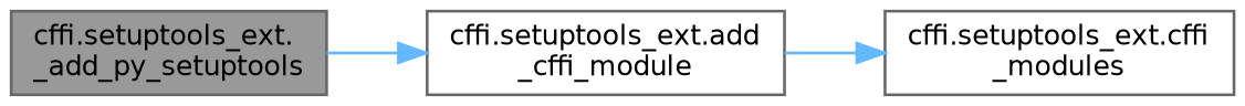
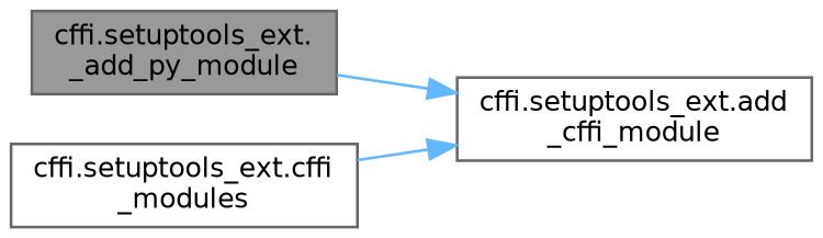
  digraph {
    rankdir=RL
    node [color=grey40 fillcolor=white fontname=Helvetica fontsize=10 shape=box style=filled]
    edge [color=steelblue1 dir=back fontname=Helvetica fontsize=10 labelfontname=Helvetica labelfontsize=10 style=solid]
-   n1 [color=gray40 fillcolor=grey60 fontcolor=black height=0.2 label="cffi.setuptools_ext.\l_add_py_setuptools" width=0.4]
+   n1 [color=gray40 fillcolor=grey60 fontcolor=black height=0.2 label="cffi.setuptools_ext.\l_add_py_module" width=0.4]
    n2 [height=0.2 label="cffi.setuptools_ext.add\l_cffi_module" width=0.4]
    n3 [height=0.2 label="cffi.setuptools_ext.cffi\l_modules" width=0.4]
    n2 -> n1
-   n3 -> n2
+   n2 -> n3
  }
